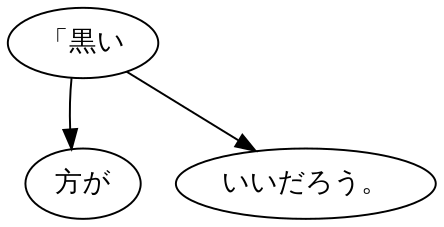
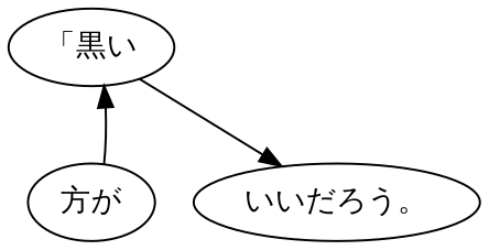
  digraph {
    n1 [label="「黒い"]
    n2 [label="方が"]
    n3 [label="いいだろう。"]
-   n1 -> n2
+   n2 -> n1
    n1 -> n3
  }
